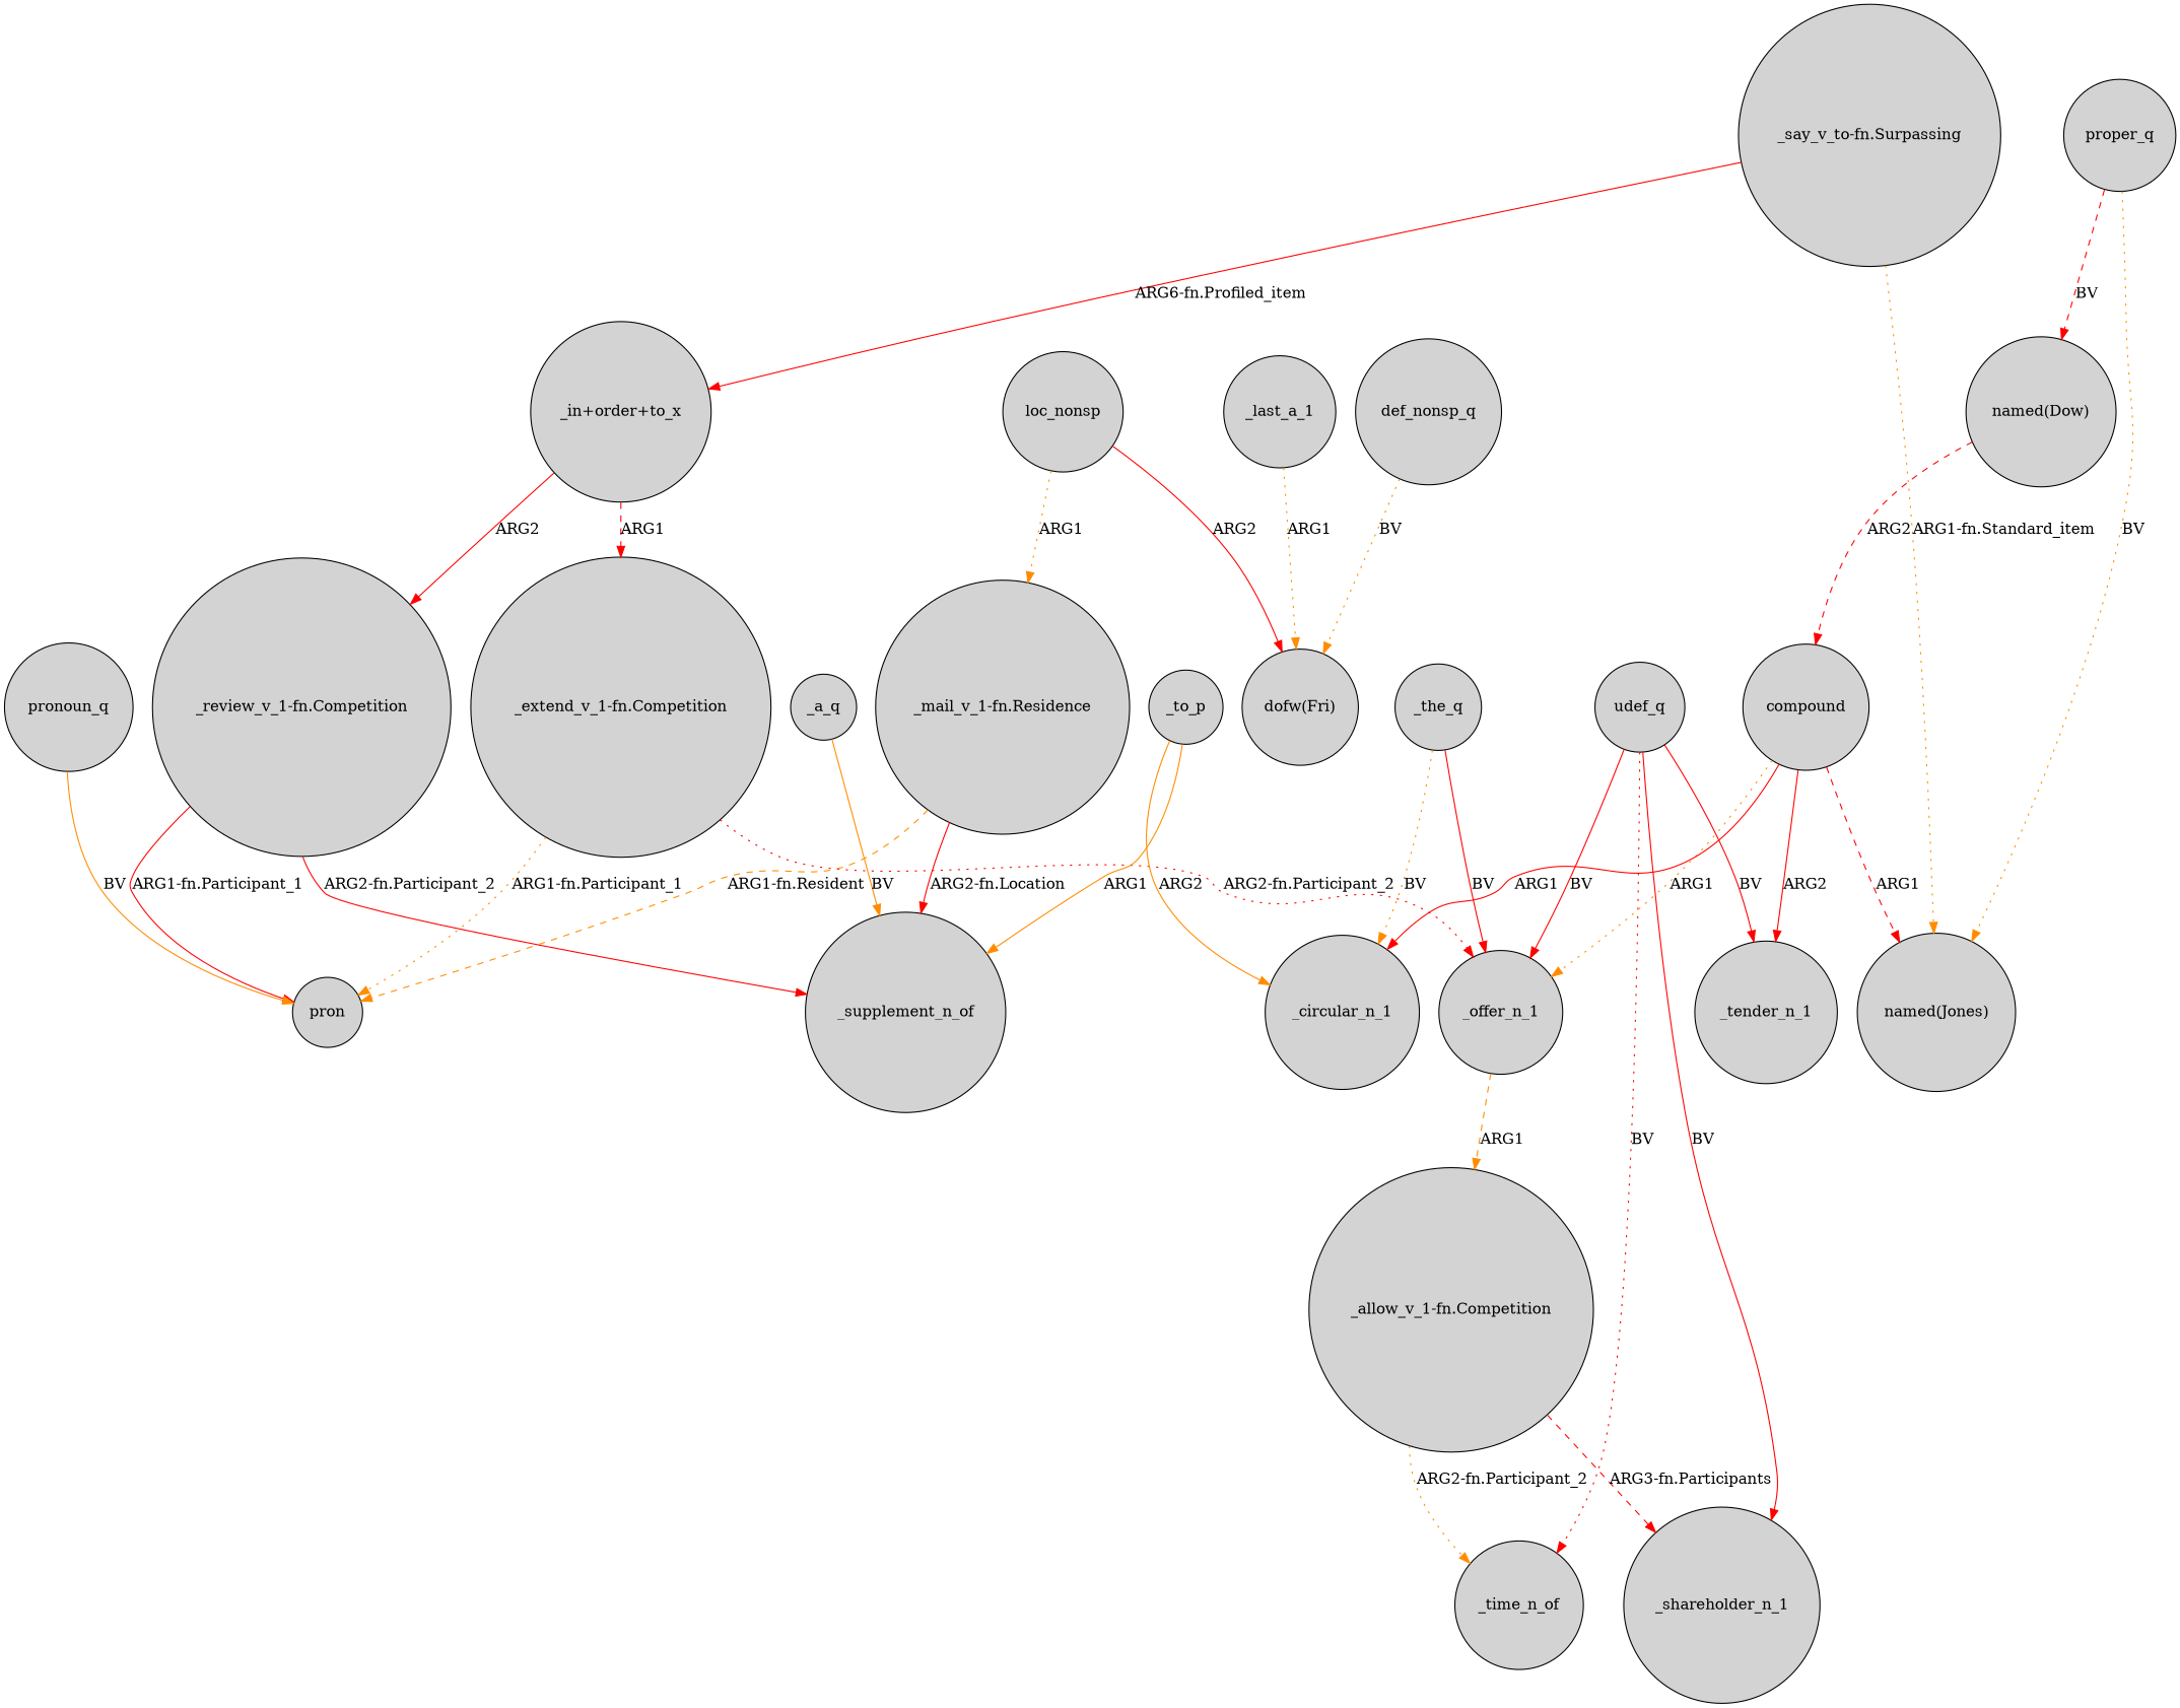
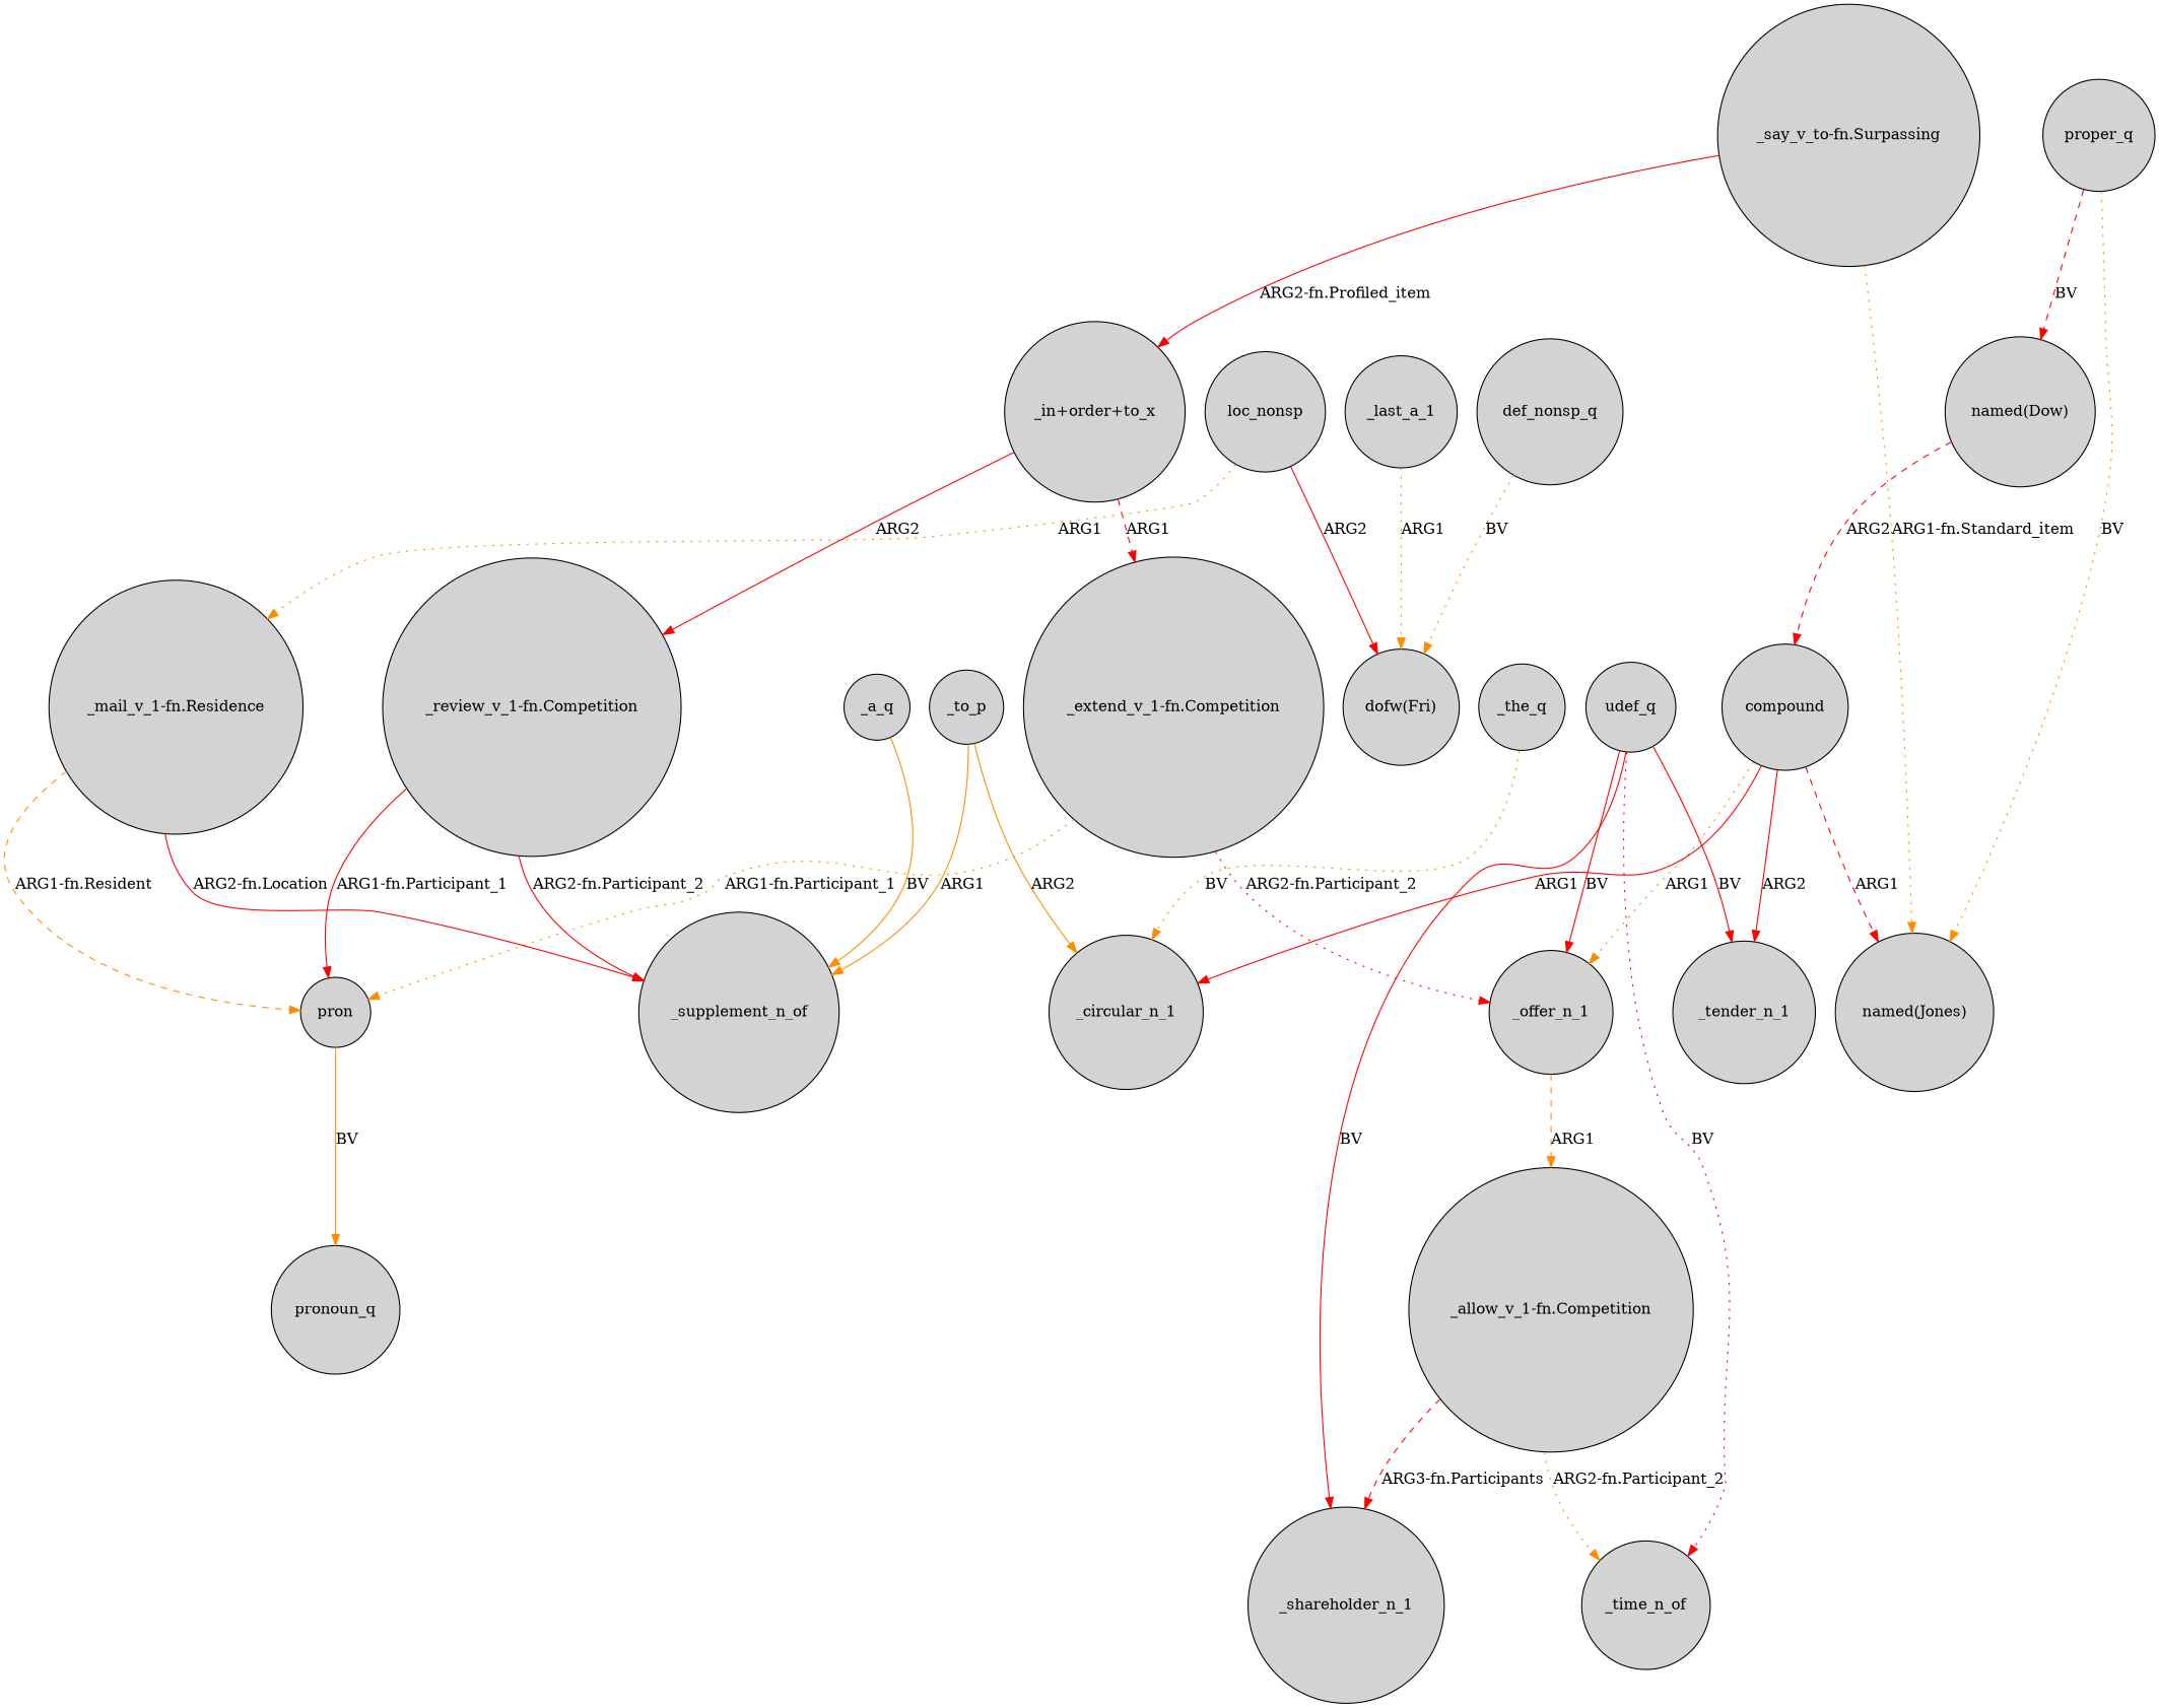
  digraph {
    node [shape=circle style=filled]
    edge [color=red style=solid]
    "_extend_v_1-fn.Competition"
    pron
    _offer_n_1
    "_allow_v_1-fn.Competition"
    _time_n_of
    _shareholder_n_1
    "_in+order+to_x"
    "_review_v_1-fn.Competition"
    _supplement_n_of
    udef_q
    _tender_n_1
    compound
    "named(Jones)"
    _circular_n_1
    "named(Dow)"
    loc_nonsp
    "dofw(Fri)"
    "_mail_v_1-fn.Residence"
    _a_q
    _to_p
    _last_a_1
    _the_q
    pronoun_q
    n24 [label=def_nonsp_q]
    proper_q
    "_say_v_to-fn.Surpassing"
    "_extend_v_1-fn.Competition" -> pron [color=darkorange label="ARG1-fn.Participant_1" style=dotted]
    "_extend_v_1-fn.Competition" -> _offer_n_1 [label="ARG2-fn.Participant_2" style=dotted]
    _offer_n_1 -> "_allow_v_1-fn.Competition" [color=darkorange label=ARG1 style=dashed]
    "_allow_v_1-fn.Competition" -> _time_n_of [color=darkorange label="ARG2-fn.Participant_2" style=dotted]
    "_allow_v_1-fn.Competition" -> _shareholder_n_1 [label="ARG3-fn.Participants" style=dashed]
    "_in+order+to_x" -> "_extend_v_1-fn.Competition" [label=ARG1 style=dashed]
    "_in+order+to_x" -> "_review_v_1-fn.Competition" [label=ARG2]
    "_review_v_1-fn.Competition" -> pron [label="ARG1-fn.Participant_1"]
    "_review_v_1-fn.Competition" -> _supplement_n_of [label="ARG2-fn.Participant_2"]
    udef_q -> _offer_n_1 [label=BV]
    udef_q -> _time_n_of [label=BV style=dotted]
    udef_q -> _shareholder_n_1 [label=BV]
    udef_q -> _tender_n_1 [label=BV]
    compound -> _offer_n_1 [color=darkorange label=ARG1 style=dotted]
    compound -> _tender_n_1 [label=ARG2]
    compound -> "named(Jones)" [label=ARG1 style=dashed]
    compound -> _circular_n_1 [label=ARG1]
    "named(Dow)" -> compound [label=ARG2 style=dashed]
    loc_nonsp -> "dofw(Fri)" [label=ARG2]
    loc_nonsp -> "_mail_v_1-fn.Residence" [color=darkorange label=ARG1 style=dotted]
    "_mail_v_1-fn.Residence" -> pron [color=darkorange label="ARG1-fn.Resident" style=dashed]
    "_mail_v_1-fn.Residence" -> _supplement_n_of [label="ARG2-fn.Location"]
    _a_q -> _supplement_n_of [color=darkorange label=BV]
    _to_p -> _supplement_n_of [color=darkorange label=ARG1]
    _to_p -> _circular_n_1 [color=darkorange label=ARG2]
    _last_a_1 -> "dofw(Fri)" [color=darkorange label=ARG1 style=dotted]
-   _the_q -> _offer_n_1 [label=BV]
    _the_q -> _circular_n_1 [color=darkorange label=BV style=dotted]
-   pronoun_q -> pron [color=darkorange label=BV]
+   pron -> pronoun_q [color=darkorange label=BV]
    n24 -> "dofw(Fri)" [color=darkorange label=BV style=dotted]
    proper_q -> "named(Jones)" [color=darkorange label=BV style=dotted]
    proper_q -> "named(Dow)" [label=BV style=dashed]
-   "_say_v_to-fn.Surpassing" -> "_in+order+to_x" [label="ARG6-fn.Profiled_item"]
+   "_say_v_to-fn.Surpassing" -> "_in+order+to_x" [label="ARG2-fn.Profiled_item"]
    "_say_v_to-fn.Surpassing" -> "named(Jones)" [color=darkorange label="ARG1-fn.Standard_item" style=dotted]
  }
